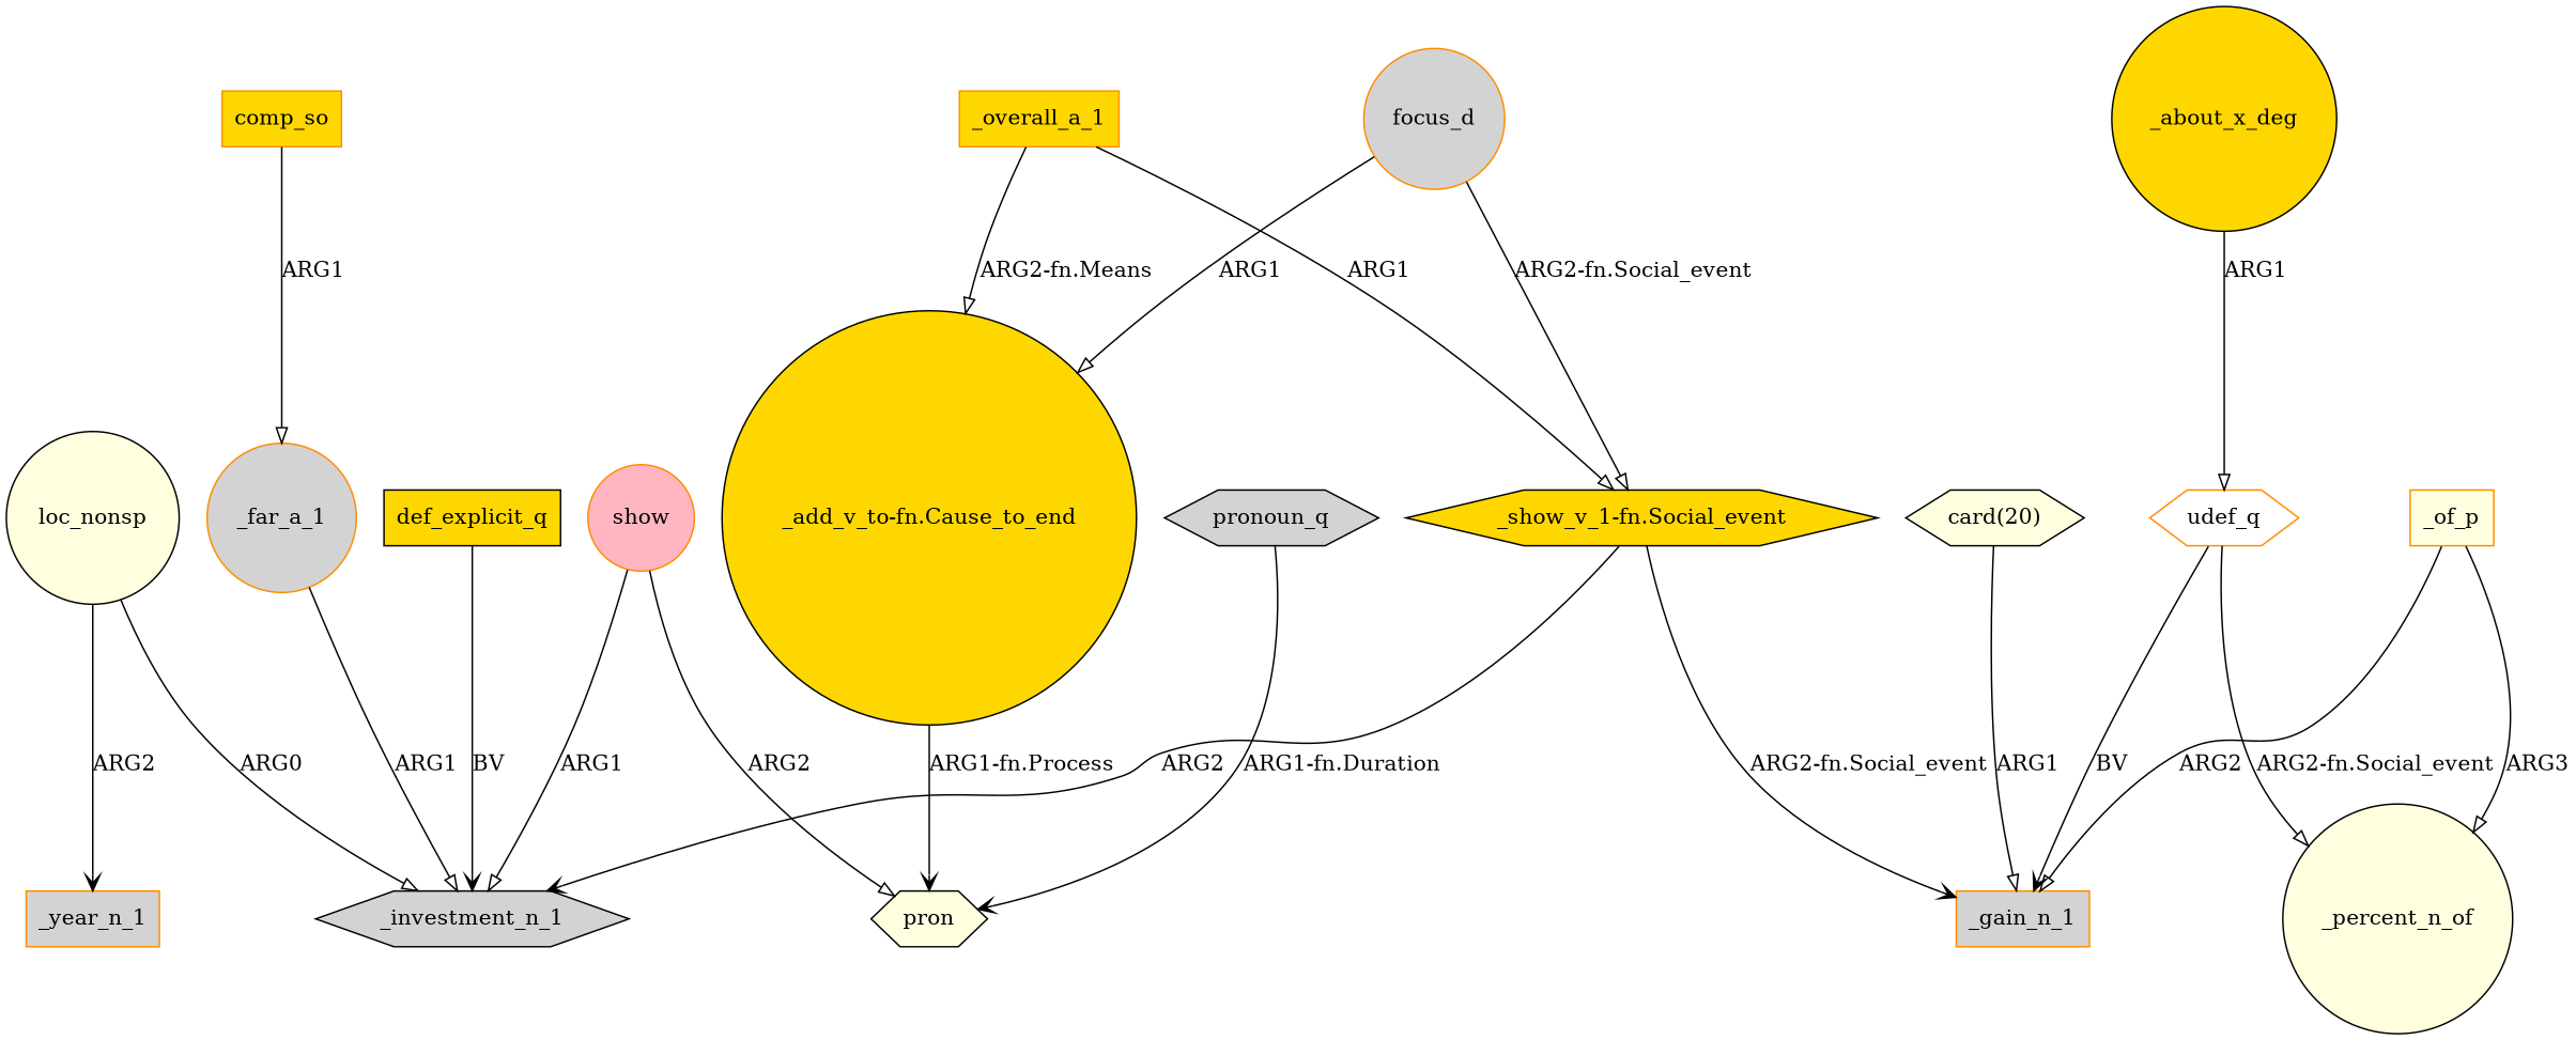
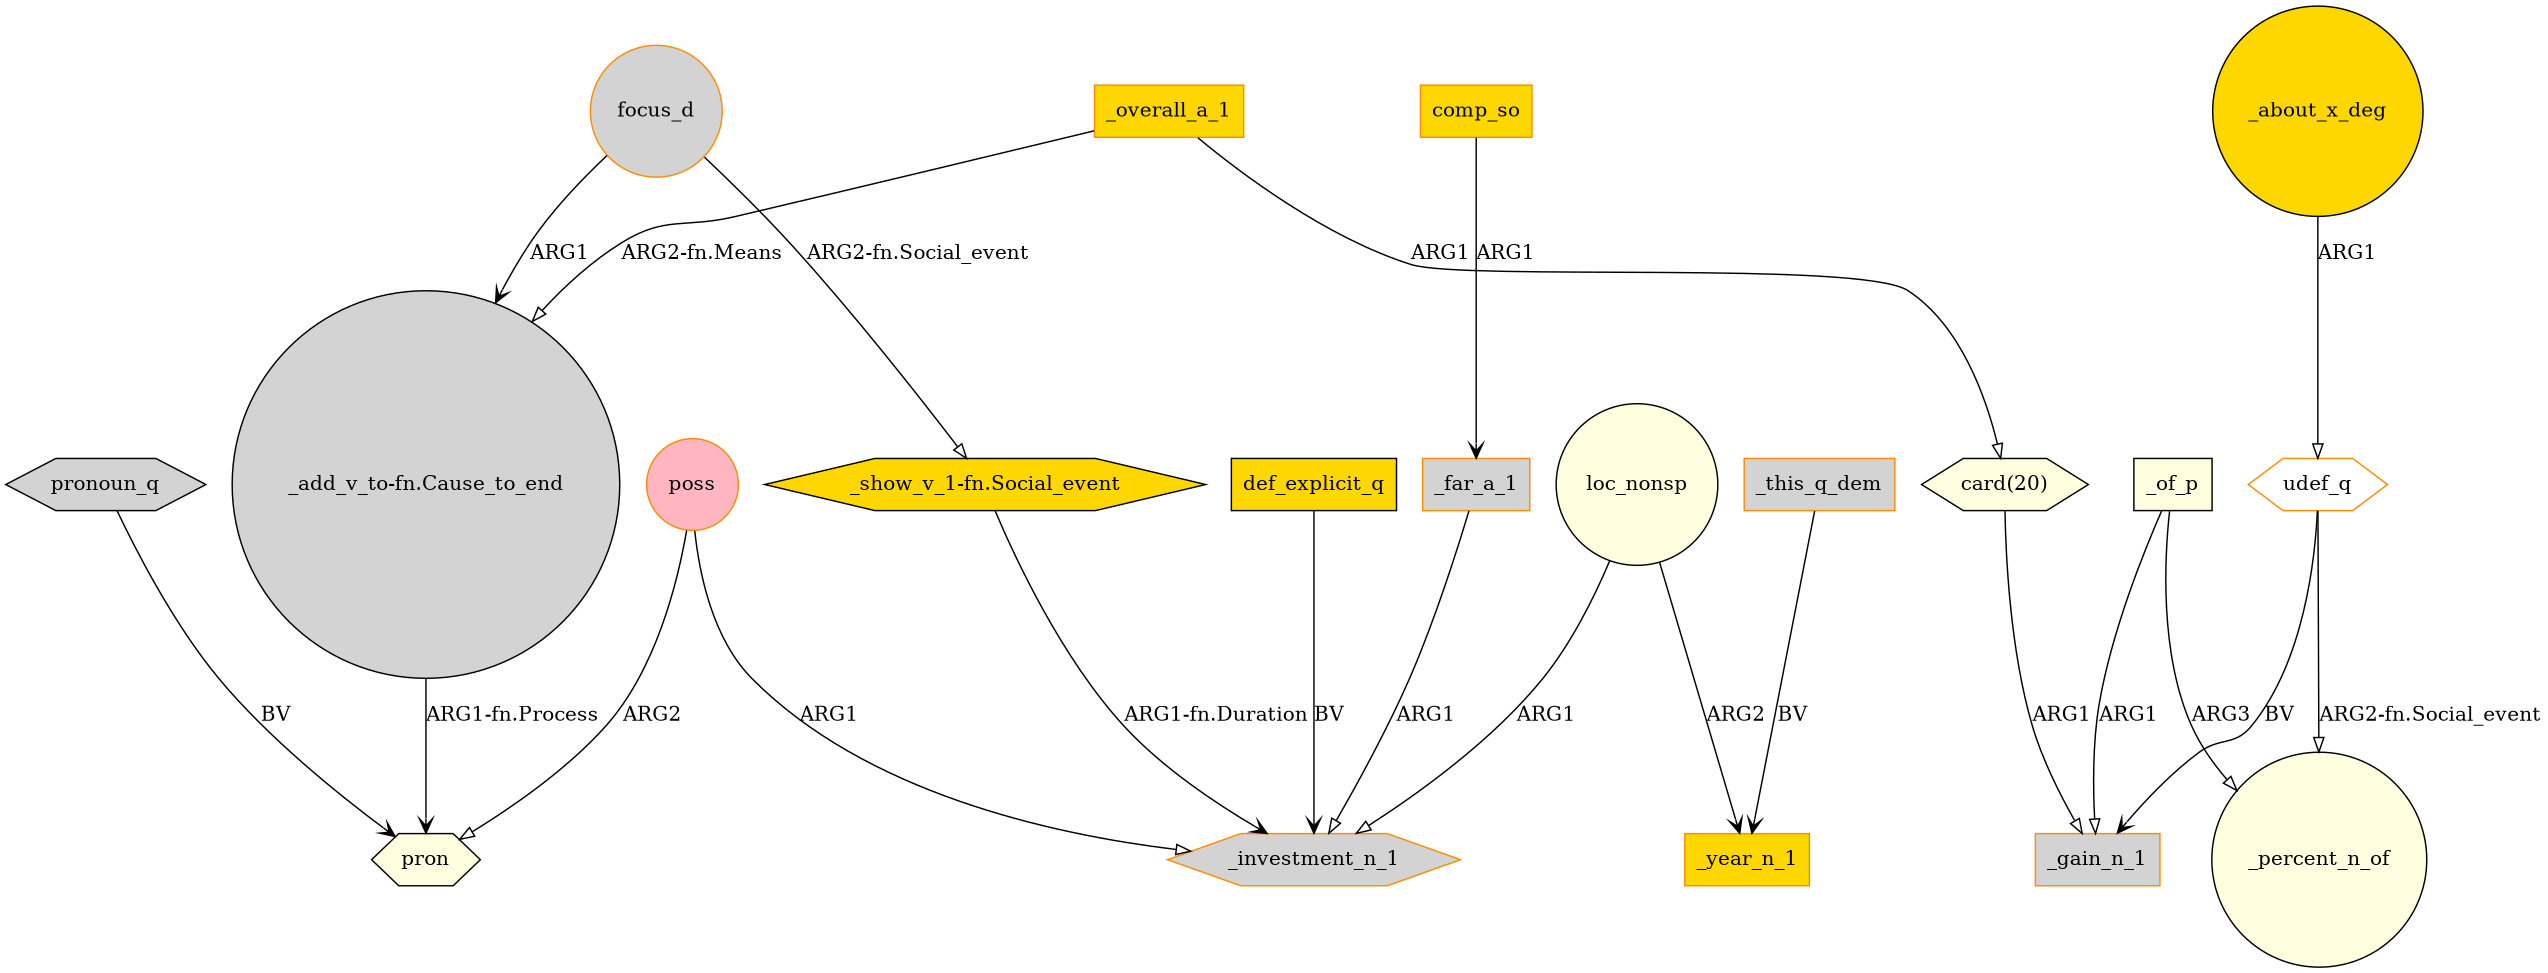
  digraph {
    node [color=darkorange fillcolor=lightgrey shape=box style=filled]
    edge [arrowhead=onormal]
    _overall_a_1 [fillcolor=gold]
    "_show_v_1-fn.Social_event" [color=black fillcolor=gold shape=hexagon]
-   "_add_v_to-fn.Cause_to_end" [color=black fillcolor=gold shape=circle]
-   _investment_n_1 [color=black shape=hexagon]
+   "_add_v_to-fn.Cause_to_end" [color=black shape=circle]
+   _investment_n_1 [shape=hexagon]
    _gain_n_1
    focus_d [shape=circle]
    pron [color=black fillcolor=lightyellow shape=hexagon]
    "card(20)" [color=black fillcolor=lightyellow shape=hexagon]
    _percent_n_of [color=black fillcolor=lightyellow shape=circle]
    comp_so [fillcolor=gold]
-   _far_a_1 [shape=circle]
+   _far_a_1
    udef_q [fillcolor=white shape=hexagon]
-   _of_p [fillcolor=lightyellow]
+   _of_p [color=black fillcolor=lightyellow]
    loc_nonsp [color=black fillcolor=lightyellow shape=circle]
-   _year_n_1
+   _year_n_1 [fillcolor=gold]
    _about_x_deg [color=black fillcolor=gold shape=circle]
-   poss [fillcolor=lightpink shape=circle label=show]
+   poss [fillcolor=lightpink shape=circle]
    pronoun_q [color=black shape=hexagon]
+   _this_q_dem
    def_explicit_q [color=black fillcolor=gold]
-   _overall_a_1 -> "_show_v_1-fn.Social_event" [label=ARG1]
+   _overall_a_1 -> "card(20)" [label=ARG1]
    _overall_a_1 -> "_add_v_to-fn.Cause_to_end" [label="ARG2-fn.Means"]
-   "_show_v_1-fn.Social_event" -> _investment_n_1 [arrowhead=vee label=ARG2]
-   "_show_v_1-fn.Social_event" -> _gain_n_1 [arrowhead=vee label="ARG2-fn.Social_event"]
+   "_show_v_1-fn.Social_event" -> _investment_n_1 [arrowhead=vee label="ARG1-fn.Duration"]
    "_add_v_to-fn.Cause_to_end" -> pron [arrowhead=vee label="ARG1-fn.Process"]
    focus_d -> "_show_v_1-fn.Social_event" [label="ARG2-fn.Social_event"]
-   focus_d -> "_add_v_to-fn.Cause_to_end" [label=ARG1]
+   focus_d -> "_add_v_to-fn.Cause_to_end" [arrowhead=vee label=ARG1]
    "card(20)" -> _gain_n_1 [label=ARG1]
-   comp_so -> _far_a_1 [label=ARG1]
+   comp_so -> _far_a_1 [arrowhead=vee label=ARG1]
    _far_a_1 -> _investment_n_1 [label=ARG1]
    udef_q -> _gain_n_1 [arrowhead=vee label=BV]
    udef_q -> _percent_n_of [label="ARG2-fn.Social_event"]
-   _of_p -> _gain_n_1 [label=ARG2]
+   _of_p -> _gain_n_1 [label=ARG1]
    _of_p -> _percent_n_of [label=ARG3]
-   loc_nonsp -> _investment_n_1 [label=ARG0]
+   loc_nonsp -> _investment_n_1 [label=ARG1]
    loc_nonsp -> _year_n_1 [arrowhead=vee label=ARG2]
    _about_x_deg -> udef_q [label=ARG1]
    poss -> _investment_n_1 [label=ARG1]
    poss -> pron [label=ARG2]
-   pronoun_q -> pron [arrowhead=vee label="ARG1-fn.Duration"]
+   pronoun_q -> pron [arrowhead=vee label=BV]
+   _this_q_dem -> _year_n_1 [arrowhead=vee label=BV]
    def_explicit_q -> _investment_n_1 [arrowhead=vee label=BV]
  }
